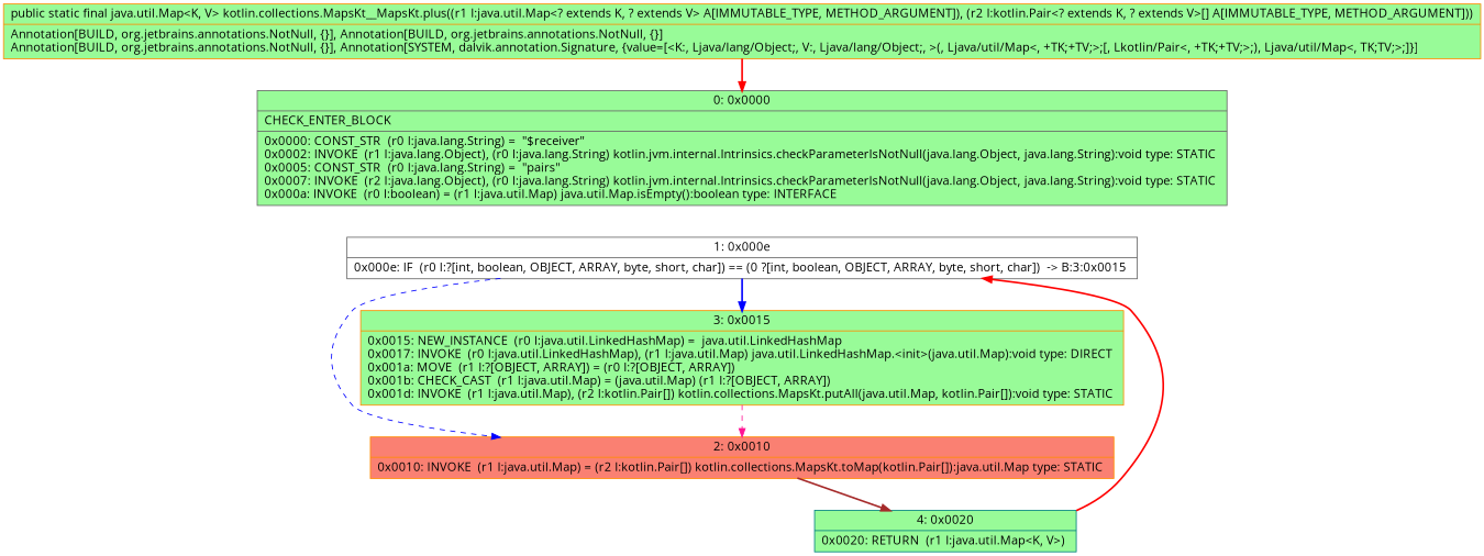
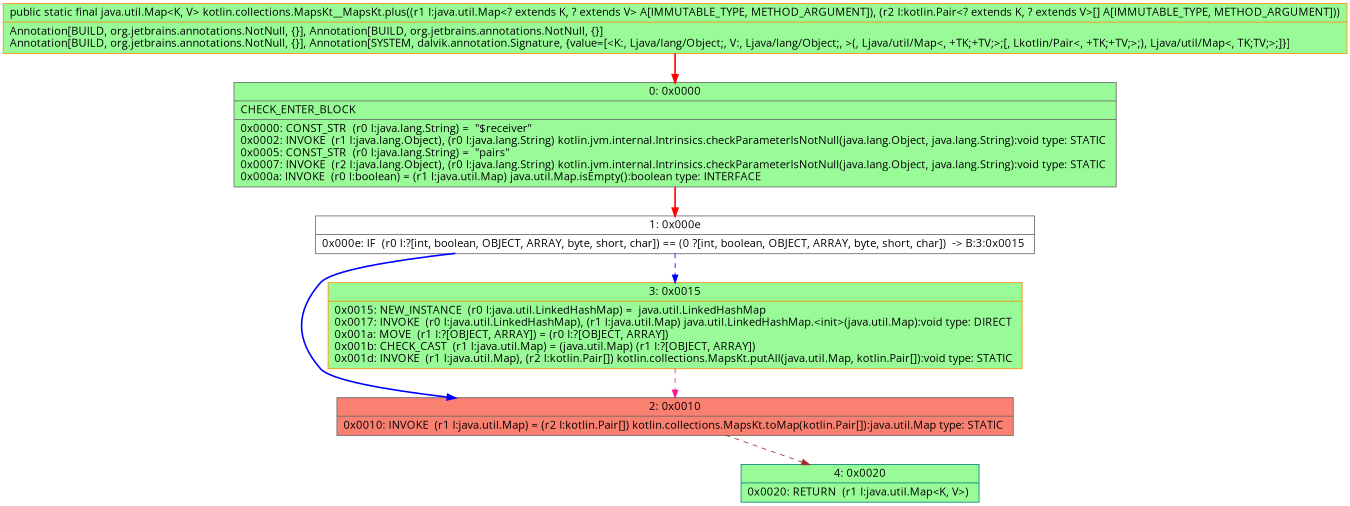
  digraph {
    fontname="Open Sans"
    node [color=gray40 fillcolor=palegreen fontname="Open Sans" shape=record style=filled]
    edge [color=red fontname="Open Sans" style=bold]
    n1 [label="{0\:\ 0x0000|CHECK_ENTER_BLOCK\l|0x0000: CONST_STR  (r0 I:java.lang.String) =  \"$receiver\" \l0x0002: INVOKE  (r1 I:java.lang.Object), (r0 I:java.lang.String) kotlin.jvm.internal.Intrinsics.checkParameterIsNotNull(java.lang.Object, java.lang.String):void type: STATIC \l0x0005: CONST_STR  (r0 I:java.lang.String) =  \"pairs\" \l0x0007: INVOKE  (r2 I:java.lang.Object), (r0 I:java.lang.String) kotlin.jvm.internal.Intrinsics.checkParameterIsNotNull(java.lang.Object, java.lang.String):void type: STATIC \l0x000a: INVOKE  (r0 I:boolean) = (r1 I:java.util.Map) java.util.Map.isEmpty():boolean type: INTERFACE \l}"]
    n2 [fillcolor=white label="{1\:\ 0x000e|0x000e: IF  (r0 I:?[int, boolean, OBJECT, ARRAY, byte, short, char]) == (0 ?[int, boolean, OBJECT, ARRAY, byte, short, char])  \-\> B:3:0x0015 \l}"]
-   n3 [color=darkorange fillcolor=salmon label="{2\:\ 0x0010|0x0010: INVOKE  (r1 I:java.util.Map) = (r2 I:kotlin.Pair[]) kotlin.collections.MapsKt.toMap(kotlin.Pair[]):java.util.Map type: STATIC \l}"]
+   n3 [fillcolor=salmon label="{2\:\ 0x0010|0x0010: INVOKE  (r1 I:java.util.Map) = (r2 I:kotlin.Pair[]) kotlin.collections.MapsKt.toMap(kotlin.Pair[]):java.util.Map type: STATIC \l}"]
    n4 [color=darkorange label="{3\:\ 0x0015|0x0015: NEW_INSTANCE  (r0 I:java.util.LinkedHashMap) =  java.util.LinkedHashMap \l0x0017: INVOKE  (r0 I:java.util.LinkedHashMap), (r1 I:java.util.Map) java.util.LinkedHashMap.\<init\>(java.util.Map):void type: DIRECT \l0x001a: MOVE  (r1 I:?[OBJECT, ARRAY]) = (r0 I:?[OBJECT, ARRAY]) \l0x001b: CHECK_CAST  (r1 I:java.util.Map) = (java.util.Map) (r1 I:?[OBJECT, ARRAY]) \l0x001d: INVOKE  (r1 I:java.util.Map), (r2 I:kotlin.Pair[]) kotlin.collections.MapsKt.putAll(java.util.Map, kotlin.Pair[]):void type: STATIC \l}"]
    n5 [color=teal label="{4\:\ 0x0020|0x0020: RETURN  (r1 I:java.util.Map\<K, V\>) \l}"]
    n6 [color=darkorange label="{public static final java.util.Map\<K, V\> kotlin.collections.MapsKt__MapsKt.plus((r1 I:java.util.Map\<? extends K, ? extends V\> A[IMMUTABLE_TYPE, METHOD_ARGUMENT]), (r2 I:kotlin.Pair\<? extends K, ? extends V\>[] A[IMMUTABLE_TYPE, METHOD_ARGUMENT]))  | Annotation[BUILD, org.jetbrains.annotations.NotNull, \{\}], Annotation[BUILD, org.jetbrains.annotations.NotNull, \{\}]\lAnnotation[BUILD, org.jetbrains.annotations.NotNull, \{\}], Annotation[SYSTEM, dalvik.annotation.Signature, \{value=[\<K:, Ljava\/lang\/Object;, V:, Ljava\/lang\/Object;, \>(, Ljava\/util\/Map\<, +TK;+TV;\>;[, Lkotlin\/Pair\<, +TK;+TV;\>;), Ljava\/util\/Map\<, TK;TV;\>;]\}]\l}"]
-   n5 -> n2
-   n2 -> n3 [color=blue style=dashed]
-   n2 -> n4 [color=blue]
-   n3 -> n5 [color=brown]
+   n1 -> n2
+   n2 -> n3 [color=blue]
+   n2 -> n4 [color=blue style=dashed]
+   n3 -> n5 [color=brown style=dashed]
    n4 -> n3 [color=deeppink style=dashed]
    n6 -> n1
  }
